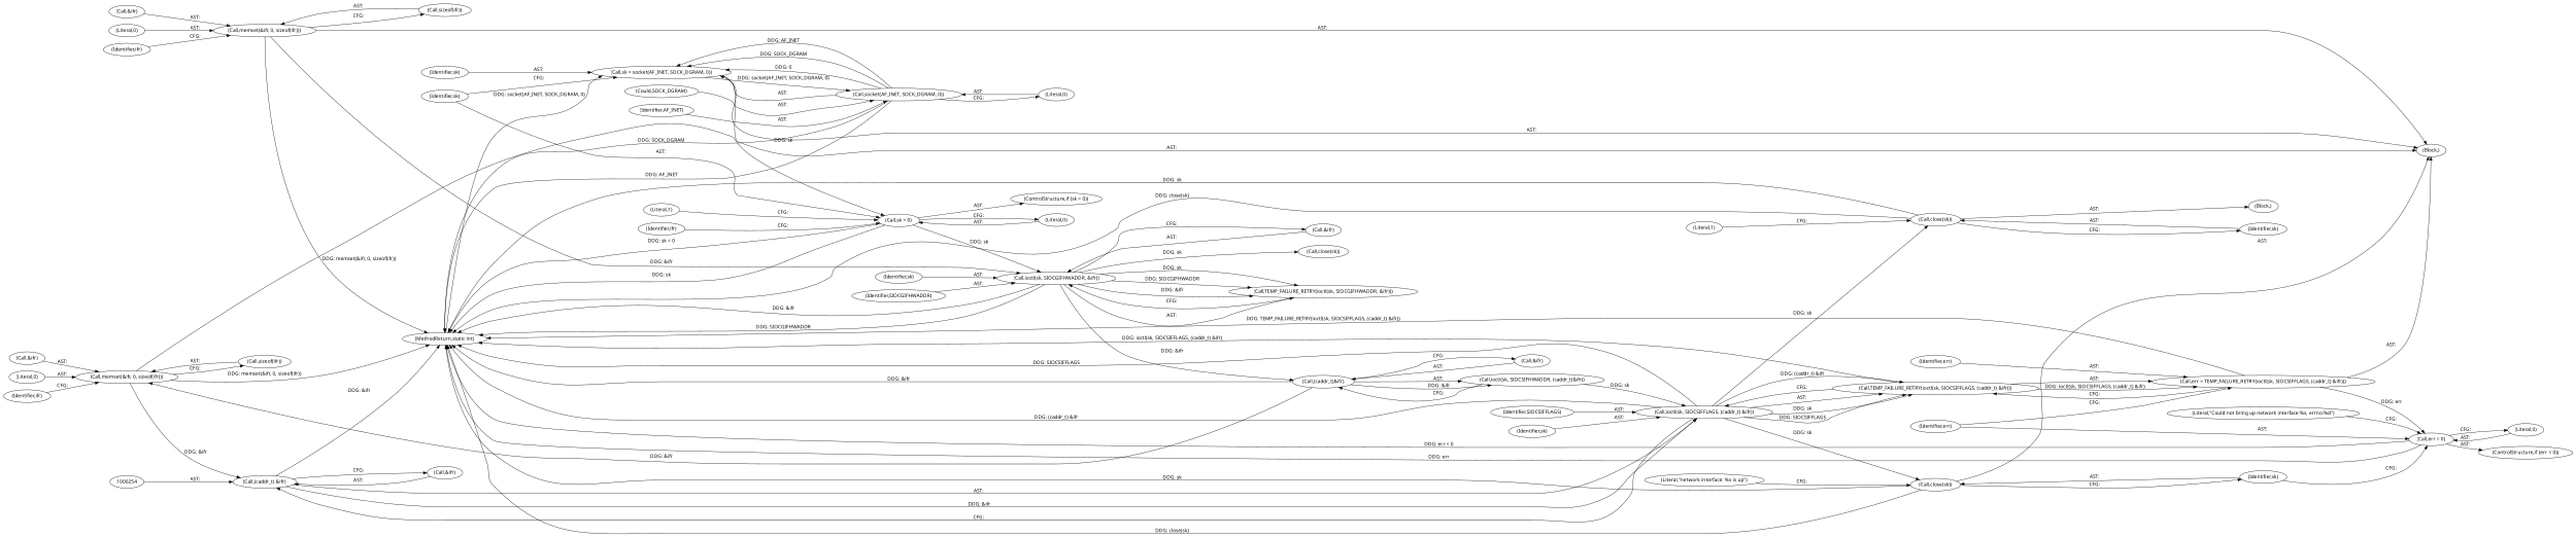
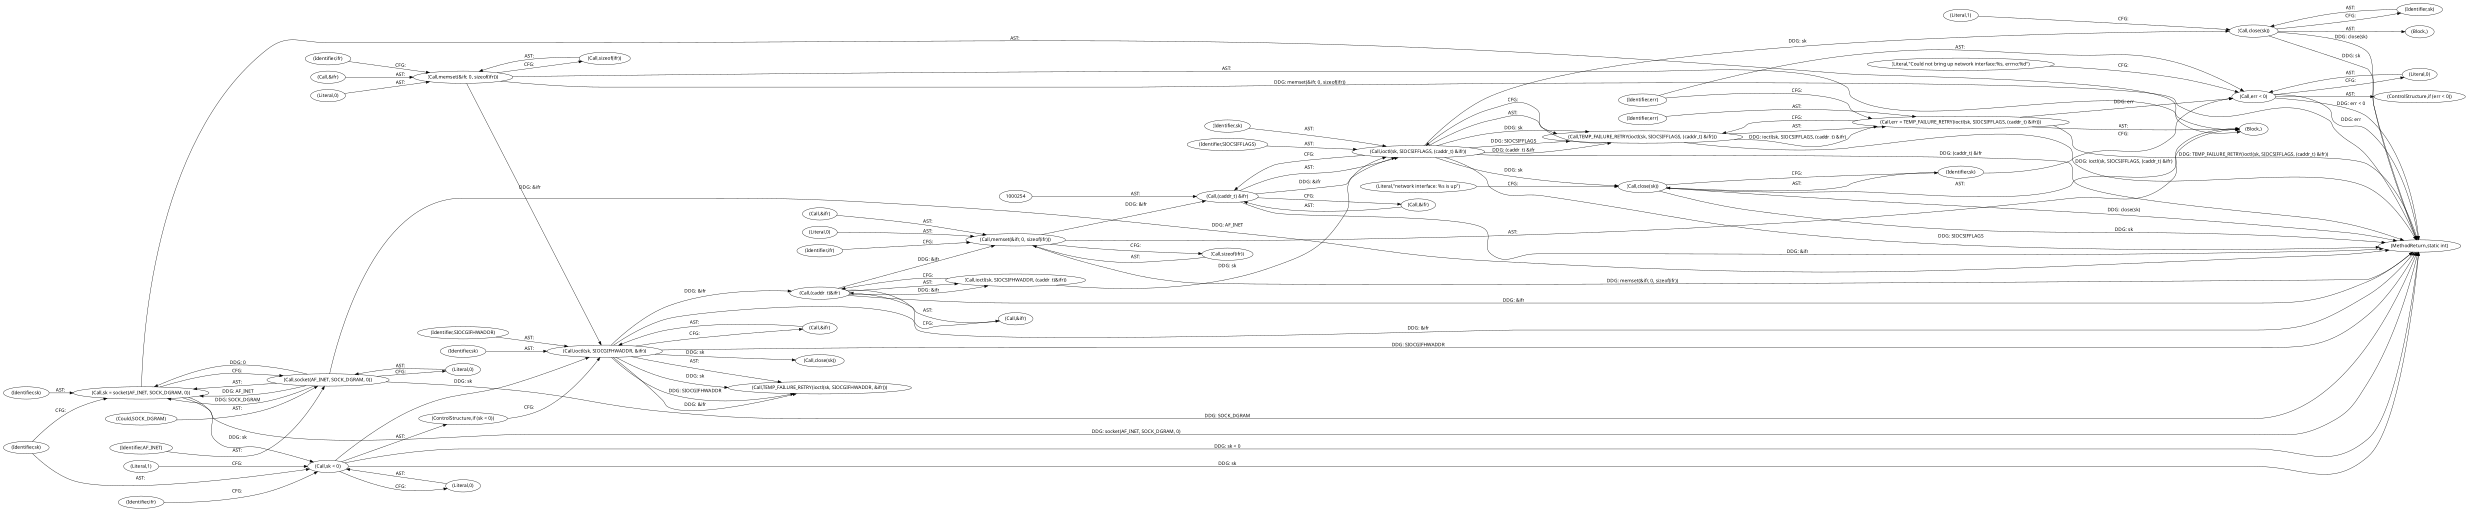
  digraph {
    fontname="Noto Sans"
    rankdir=LR
    node [fontname="Noto Sans"]
    edge [fontname="Noto Sans"]
    n1 [label="(Call,memset(&ifr, 0, sizeof(ifr)))"]
    n2 [label="(Call,(caddr_t) &ifr)"]
    n3 [label="(Call,sizeof(ifr))"]
    n4 [label="(MethodReturn,static int)"]
    n5 [label="(Block,)"]
    n6 [label="(Call,ioctl(sk, SIOCSIFFLAGS, (caddr_t) &ifr))"]
    n7 [label="(Call,&ifr)"]
    n8 [label="(Call,(caddr_t)&ifr)"]
    n9 [label="(Call,ioctl(sk, SIOCSIFHWADDR, (caddr_t)&ifr))"]
    n10 [label="(Call,&ifr)"]
    n11 [label="(Call,ioctl(sk, SIOCGIFHWADDR, &ifr))"]
    n12 [label="(Call,close(sk))"]
    n13 [label="(Call,TEMP_FAILURE_RETRY(ioctl(sk, SIOCGIFHWADDR, &ifr)))"]
    n14 [label="(Call,&ifr)"]
    n15 [label="(Call,sk < 0)"]
    n16 [label="(Literal,0)"]
    n17 [label="(ControlStructure,if (sk < 0))"]
    n18 [label="(Call,sk = socket(AF_INET, SOCK_DGRAM, 0))"]
    n19 [label="(Call,socket(AF_INET, SOCK_DGRAM, 0))"]
    n20 [label="(Literal,0)"]
    n21 [label="(Call,memset(&ifr, 0, sizeof(ifr)))"]
    n22 [label="(Call,sizeof(ifr))"]
    n23 [label="(Call,TEMP_FAILURE_RETRY(ioctl(sk, SIOCSIFFLAGS, (caddr_t) &ifr)))"]
    n24 [label="(Call,close(sk))"]
    n25 [label="(Call,close(sk))"]
    n26 [label="(Call,err = TEMP_FAILURE_RETRY(ioctl(sk, SIOCSIFFLAGS, (caddr_t) &ifr)))"]
    n27 [label="(Block,)"]
    n28 [label="(Identifier,sk)"]
    n29 [label="(Identifier,sk)"]
    n30 [label="(Call,err < 0)"]
    n31 [label="(Literal,0)"]
    n32 [label="(ControlStructure,if (err < 0))"]
    n33 [label="(Literal,\"network interface: %s is up\")"]
    n34 [label="(Could,SOCK_DGRAM)"]
    n35 [label="(Identifier,sk)"]
    n36 [label="(Call,&ifr)"]
    n37 [label="(Call,&ifr)"]
    n38 [label="(Literal,0)"]
    n39 [label="(Identifier,sk)"]
    n40 [label="(Literal,1)"]
    n41 [label="(Literal,1)"]
    n42 [label="(Identifier,SIOCGIFHWADDR)"]
    n43 [label="(Identifier,err)"]
    n44 [label="(Identifier,SIOCSIFFLAGS)"]
    n45 [label="(Identifier,sk)"]
    n46 [label="(Identifier,err)"]
    n47 [label="(Identifier,ifr)"]
    n48 [label="(Identifier,ifr)"]
    n49 [label="(Literal,\"Could not bring up network interface:%s, errno:%d\")"]
    n50 [label="(Literal,0)"]
    n51 [label="(Identifier,ifr)"]
    n52 [label="(Identifier,sk)"]
    n53 [label="(Identifier,AF_INET)"]
    1000254
    n1 -> n2 [label="DDG: &ifr"]
    n1 -> n3 [label="CFG: "]
    n1 -> n4 [label="DDG: memset(&ifr, 0, sizeof(ifr))"]
    n1 -> n5 [label="AST: "]
    n2 -> n4 [label="DDG: &ifr"]
    n2 -> n6 [label="AST: "]
    n2 -> n6 [label="DDG: &ifr"]
    n2 -> n7 [label="CFG: "]
    n3 -> n1 [label="AST: "]
    n6 -> n2 [label="CFG: "]
    n6 -> n4 [label="DDG: (caddr_t) &ifr"]
    n6 -> n4 [label="DDG: SIOCSIFFLAGS"]
    n6 -> n23 [label="AST: "]
    n6 -> n23 [label="DDG: sk"]
    n6 -> n23 [label="DDG: SIOCSIFFLAGS"]
    n6 -> n23 [label="DDG: (caddr_t) &ifr"]
    n6 -> n24 [label="DDG: sk"]
    n6 -> n25 [label="DDG: sk"]
    n7 -> n2 [label="AST: "]
    n8 -> n1 [label="DDG: &ifr"]
    n8 -> n4 [label="DDG: &ifr"]
    n8 -> n9 [label="AST: "]
    n8 -> n9 [label="DDG: &ifr"]
    n8 -> n10 [label="CFG: "]
    n9 -> n6 [label="DDG: sk"]
    n9 -> n8 [label="CFG: "]
    n10 -> n8 [label="AST: "]
    n11 -> n4 [label="DDG: &ifr"]
    n11 -> n4 [label="DDG: SIOCGIFHWADDR"]
    n11 -> n8 [label="DDG: &ifr"]
    n11 -> n12 [label="DDG: sk"]
    n11 -> n13 [label="AST: "]
    n11 -> n13 [label="DDG: sk"]
    n11 -> n13 [label="DDG: SIOCGIFHWADDR"]
    n11 -> n13 [label="DDG: &ifr"]
    n11 -> n14 [label="CFG: "]
-   n13 -> n11 [label="CFG: "]
+   n17 -> n11 [label="CFG: "]
    n14 -> n11 [label="AST: "]
    n15 -> n4 [label="DDG: sk < 0"]
    n15 -> n4 [label="DDG: sk"]
    n15 -> n11 [label="DDG: sk"]
    n15 -> n16 [label="CFG: "]
    n15 -> n17 [label="AST: "]
    n16 -> n15 [label="AST: "]
-   n4 -> n18 [label="DDG: socket(AF_INET, SOCK_DGRAM, 0)"]
+   n18 -> n4 [label="DDG: socket(AF_INET, SOCK_DGRAM, 0)"]
    n18 -> n5 [label="AST: "]
    n18 -> n15 [label="DDG: sk"]
-   n18 -> n19 [label="DDG: socket(AF_INET, SOCK_DGRAM, 0)"]
+   n18 -> n19 [label="CFG: "]
    n19 -> n4 [label="DDG: SOCK_DGRAM"]
    n19 -> n4 [label="DDG: AF_INET"]
    n19 -> n18 [label="AST: "]
    n19 -> n18 [label="DDG: AF_INET"]
    n19 -> n18 [label="DDG: SOCK_DGRAM"]
    n19 -> n18 [label="DDG: 0"]
    n19 -> n20 [label="CFG: "]
    n20 -> n19 [label="AST: "]
    n21 -> n4 [label="DDG: memset(&ifr, 0, sizeof(ifr))"]
    n21 -> n5 [label="AST: "]
    n21 -> n11 [label="DDG: &ifr"]
    n21 -> n22 [label="CFG: "]
    n22 -> n21 [label="AST: "]
    n23 -> n4 [label="DDG: ioctl(sk, SIOCSIFFLAGS, (caddr_t) &ifr)"]
    n23 -> n6 [label="CFG: "]
    n23 -> n26 [label="AST: "]
    n23 -> n26 [label="DDG: ioctl(sk, SIOCSIFFLAGS, (caddr_t) &ifr)"]
    n24 -> n4 [label="DDG: sk"]
    n24 -> n4 [label="DDG: close(sk)"]
    n24 -> n27 [label="AST: "]
    n24 -> n28 [label="CFG: "]
    n25 -> n4 [label="DDG: sk"]
    n25 -> n4 [label="DDG: close(sk)"]
    n25 -> n5 [label="AST: "]
    n25 -> n29 [label="CFG: "]
    n26 -> n4 [label="DDG: TEMP_FAILURE_RETRY(ioctl(sk, SIOCSIFFLAGS, (caddr_t) &ifr))"]
    n26 -> n5 [label="AST: "]
    n26 -> n23 [label="CFG: "]
    n26 -> n30 [label="DDG: err"]
    n28 -> n24 [label="AST: "]
    n29 -> n25 [label="AST: "]
    n29 -> n30 [label="CFG: "]
    n30 -> n4 [label="DDG: err"]
    n30 -> n4 [label="DDG: err < 0"]
    n30 -> n31 [label="CFG: "]
    n30 -> n32 [label="AST: "]
    n31 -> n30 [label="AST: "]
    n33 -> n25 [label="CFG: "]
    n34 -> n19 [label="AST: "]
    n35 -> n18 [label="AST: "]
    n36 -> n21 [label="AST: "]
    n37 -> n1 [label="AST: "]
    n38 -> n1 [label="AST: "]
    n39 -> n11 [label="AST: "]
    n40 -> n15 [label="CFG: "]
    n41 -> n24 [label="CFG: "]
    n42 -> n11 [label="AST: "]
    n43 -> n26 [label="CFG: "]
    n43 -> n30 [label="AST: "]
    n44 -> n6 [label="AST: "]
    n45 -> n15 [label="AST: "]
    n45 -> n18 [label="CFG: "]
    n46 -> n26 [label="AST: "]
    n47 -> n1 [label="CFG: "]
    n48 -> n15 [label="CFG: "]
    n49 -> n30 [label="CFG: "]
    n50 -> n21 [label="AST: "]
    n51 -> n21 [label="CFG: "]
    n52 -> n6 [label="AST: "]
    n53 -> n19 [label="AST: "]
    1000254 -> n2 [label="AST: "]
  }
